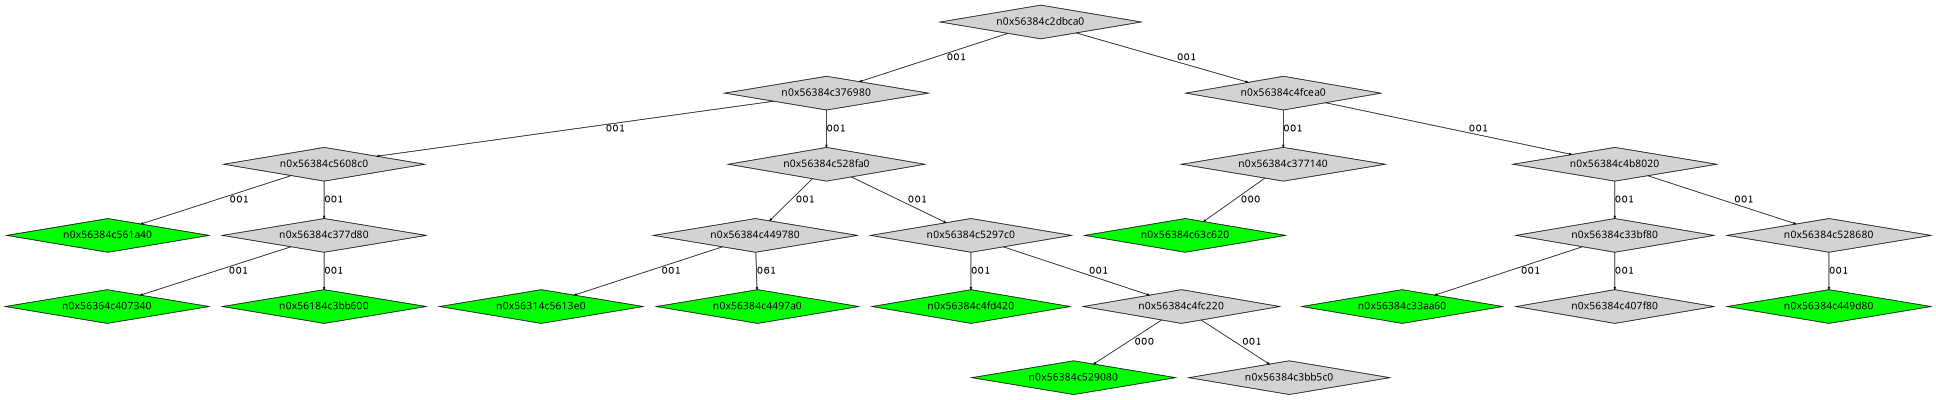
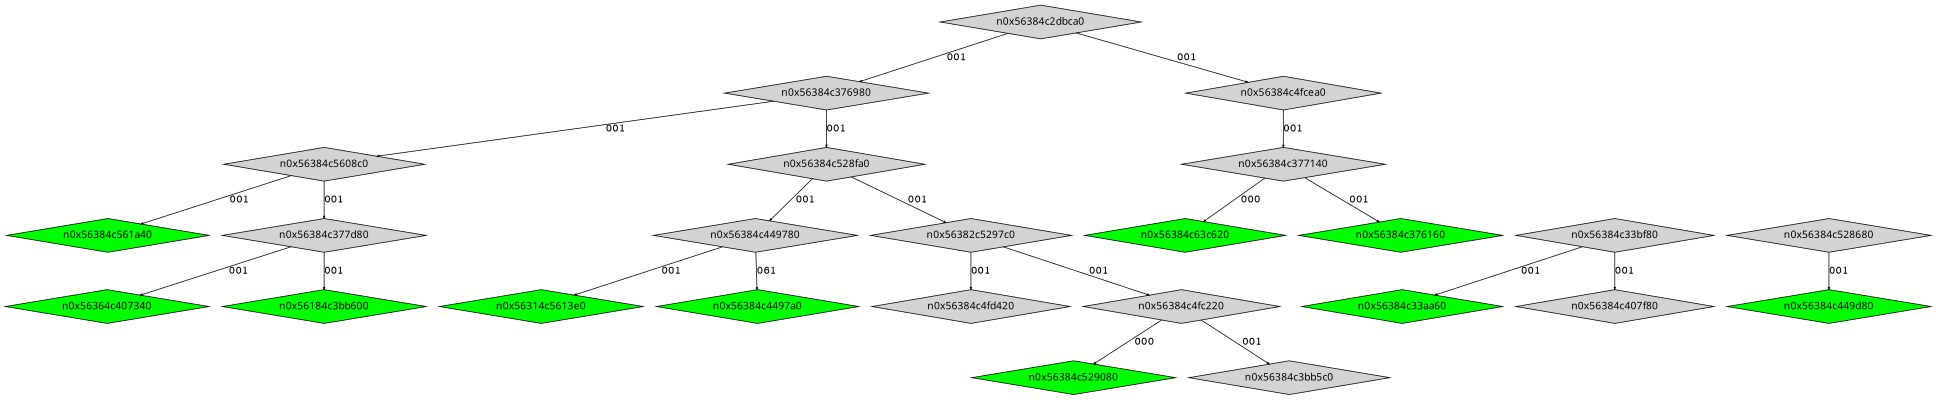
  digraph {
    node [fontname=Terminus shape=diamond style=filled]
    edge [arrowsize=.3]
    n0x56384c2dbca0 [height=.1 width=.1]
    n0x56384c376980 [height=.1 width=.1]
    n0x56384c4fcea0 [height=.1 width=.1]
    n0x56384c5608c0 [height=.1 width=.1]
    n0x56384c528fa0 [height=.1 width=.1]
    n0x56384c377140 [height=.1 width=.1]
-   n0x56384c4b8020 [height=.1 width=.1]
    n0x56384c561a40 [fillcolor=green height=.1 width=.1]
    n0x56384c377d80 [height=.1 width=.1]
    n0x56384c449780 [height=.1 width=.1]
-   n0x56384c5297c0 [height=.1 width=.1]
+   n0x56384c5297c0 [height=.1 width=.1 label=n0x56382c5297c0]
    n0x56384c63c620 [fillcolor=green height=.1 width=.1]
+   n0x56384c376160 [fillcolor=green height=.1 width=.1]
    n0x56384c33bf80 [height=.1 width=.1]
    n0x56384c528680 [height=.1 width=.1]
    n0x56384c33aa60 [fillcolor=green height=.1 width=.1]
    n0x56384c407f80 [fillcolor=lightgrey height=.1 width=.1]
    n0x56384c449d80 [fillcolor=green height=.1 width=.1]
    n19 [fillcolor=green height=.1 label=n0x56364c407340 width=.1]
    n20 [fillcolor=green height=.1 label=n0x56184c3bb600 width=.1]
    n21 [fillcolor=green height=.1 label=n0x56314c5613e0 width=.1]
    n0x56384c4497a0 [fillcolor=green height=.1 width=.1]
-   n0x56384c4fd420 [fillcolor=green height=.1 width=.1]
+   n0x56384c4fd420 [fillcolor=lightgrey height=.1 width=.1]
    n0x56384c4fc220 [height=.1 width=.1]
    n0x56384c529080 [fillcolor=green height=.1 width=.1]
    n0x56384c3bb5c0 [fillcolor=lightgrey height=.1 width=.1]
    n0x56384c2dbca0 -> n0x56384c376980 [label=001]
    n0x56384c2dbca0 -> n0x56384c4fcea0 [label=001]
    n0x56384c376980 -> n0x56384c5608c0 [label=001]
    n0x56384c376980 -> n0x56384c528fa0 [label=001]
    n0x56384c4fcea0 -> n0x56384c377140 [label=001]
-   n0x56384c4fcea0 -> n0x56384c4b8020 [label=001]
    n0x56384c5608c0 -> n0x56384c561a40 [label=001]
    n0x56384c5608c0 -> n0x56384c377d80 [label=001]
    n0x56384c528fa0 -> n0x56384c449780 [label=001]
    n0x56384c528fa0 -> n0x56384c5297c0 [label=001]
    n0x56384c377140 -> n0x56384c63c620 [label=000]
-   n0x56384c4b8020 -> n0x56384c33bf80 [label=001]
-   n0x56384c4b8020 -> n0x56384c528680 [label=001]
+   n0x56384c377140 -> n0x56384c376160 [label=001]
    n0x56384c377d80 -> n19 [label=001]
    n0x56384c377d80 -> n20 [label=001]
    n0x56384c449780 -> n21 [label=001]
    n0x56384c449780 -> n0x56384c4497a0 [label=061]
    n0x56384c5297c0 -> n0x56384c4fd420 [label=001]
    n0x56384c5297c0 -> n0x56384c4fc220 [label=001]
    n0x56384c33bf80 -> n0x56384c33aa60 [label=001]
    n0x56384c33bf80 -> n0x56384c407f80 [label=001]
    n0x56384c528680 -> n0x56384c449d80 [label=001]
    n0x56384c4fc220 -> n0x56384c529080 [label=000]
    n0x56384c4fc220 -> n0x56384c3bb5c0 [label=001]
  }
